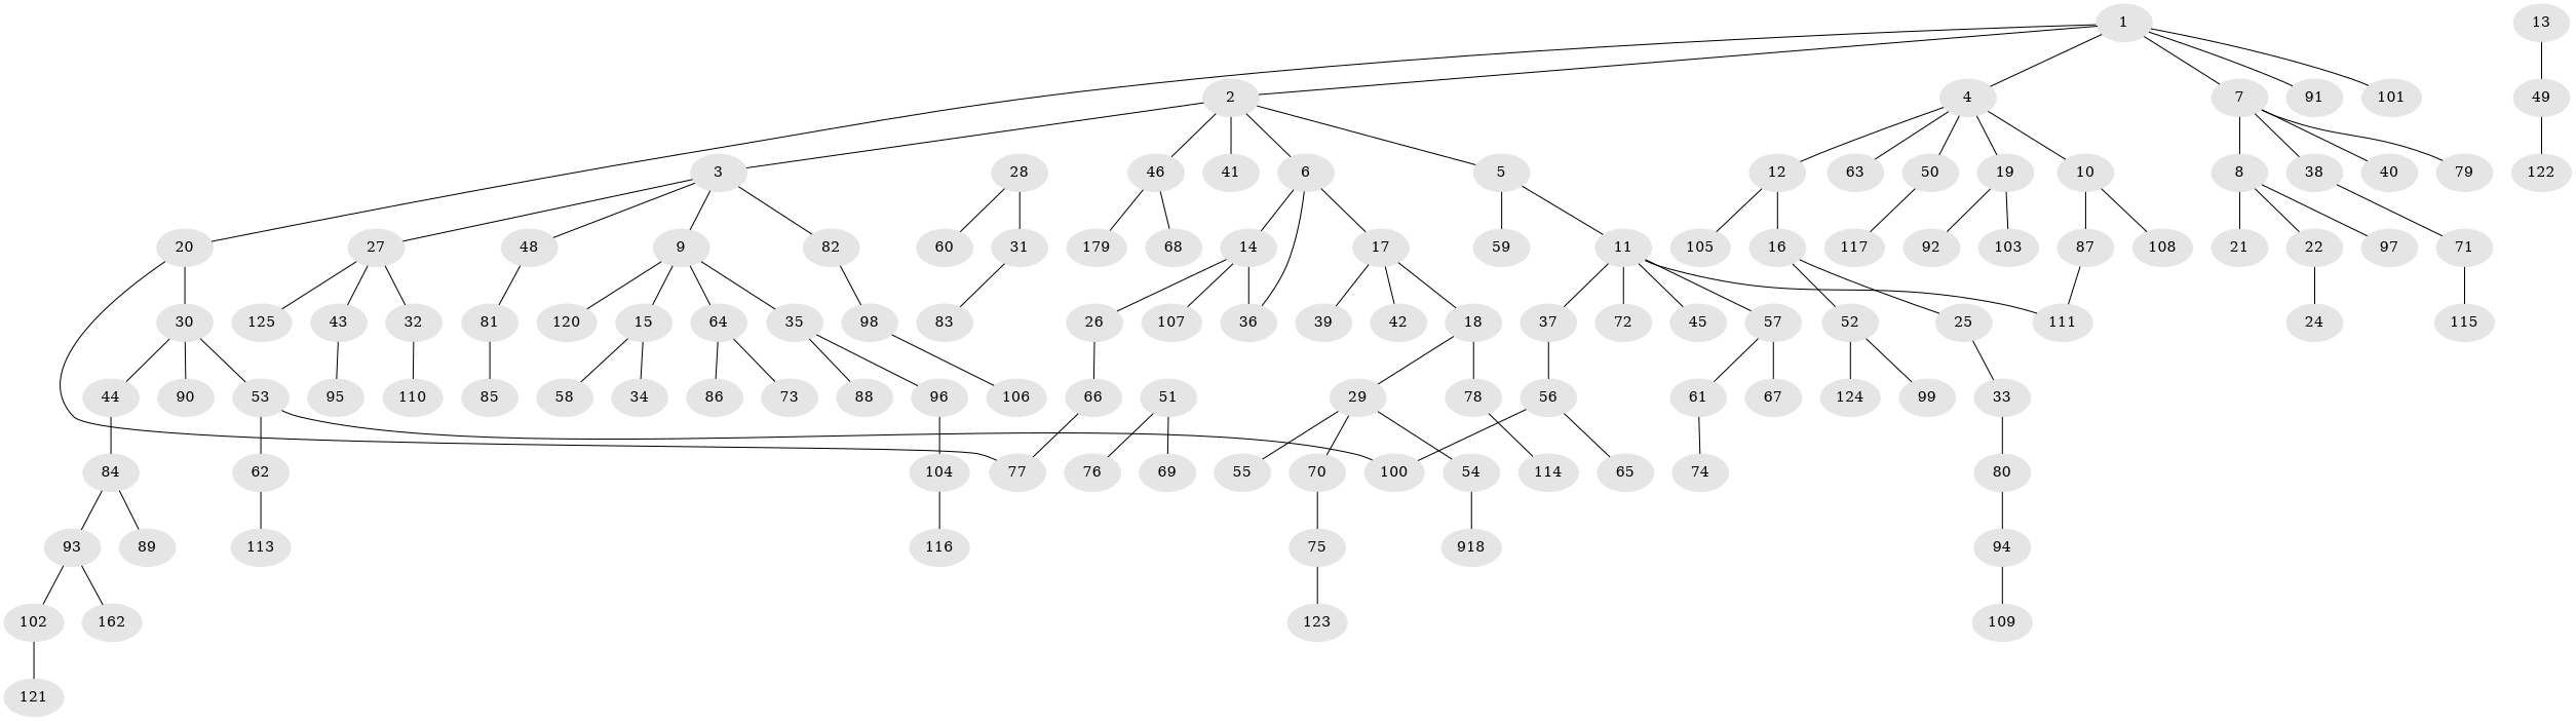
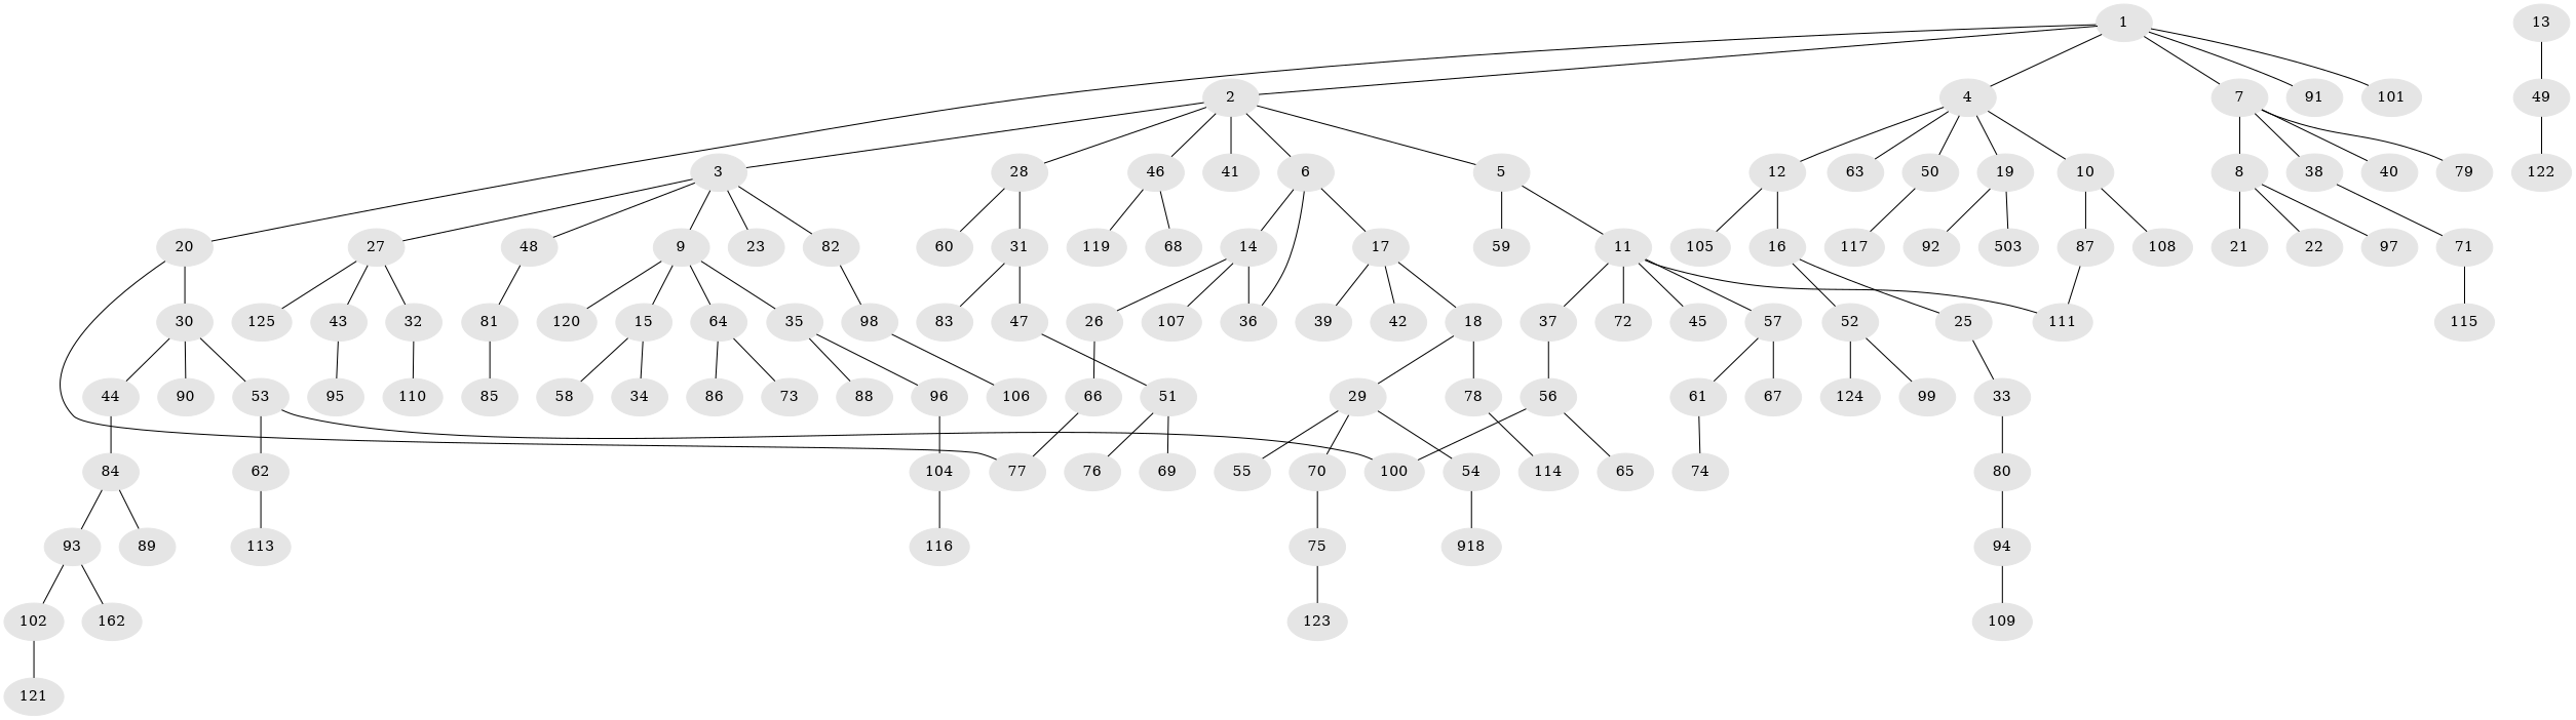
  graph {
    node [color=gray90 style=filled]
    1
    2
    4
    7
    20
    91
    101
    3
    5
    6
    28
    41
    46
    10
    12
    19
    50
    63
    8
    38
    40
    79
    30
    77
    9
+   23
    27
    48
    82
    11
    59
    14
    17
    36
    31
    60
    68
-   119 [label=179]
+   119
    15
    35
    64
    120
    32
    43
    125
    81
    98
    87
    108
    16
    105
    92
-   103
+   103 [label=503]
    117
    37
    45
    57
    72
    111
    13
    49
    26
    107
    18
    39
    42
    21
    22
    97
    71
-   24
    34
    58
    88
    96
    73
    86
    56
    61
    67
    25
    52
    122
    66
    33
    99
    124
    29
    78
    54
    55
    70
    114
    44
    53
    90
    80
    110
    95
+   47
    83
    n102 [label=918]
    75
    84
    62
    100
    51
    94
    104
    65
    115
    89
    93
    69
    76
    85
    113
    74
    123
    109
    106
    102
    n123 [label=162]
    121
    116
    1 -- 2
    1 -- 4
    1 -- 7
    1 -- 20
    1 -- 91
    1 -- 101
    2 -- 3
    2 -- 5
    2 -- 6
+   2 -- 28
    2 -- 41
    2 -- 46
    4 -- 10
    4 -- 12
    4 -- 19
    4 -- 50
    4 -- 63
    7 -- 8
    7 -- 38
    7 -- 40
    7 -- 79
    20 -- 30
    20 -- 77
    3 -- 9
+   3 -- 23
    3 -- 27
    3 -- 48
    3 -- 82
    5 -- 11
    5 -- 59
    6 -- 14
    6 -- 17
    6 -- 36
    28 -- 31
    28 -- 60
    46 -- 68
    46 -- 119
    10 -- 87
    10 -- 108
    12 -- 16
    12 -- 105
    19 -- 92
    19 -- 103
    50 -- 117
    8 -- 21
    8 -- 22
    8 -- 97
    38 -- 71
    30 -- 44
    30 -- 53
    30 -- 90
    9 -- 15
    9 -- 35
    9 -- 64
    9 -- 120
    27 -- 32
    27 -- 43
    27 -- 125
    48 -- 81
    82 -- 98
    11 -- 37
    11 -- 45
    11 -- 57
    11 -- 72
    11 -- 111
    14 -- 36
    14 -- 26
    14 -- 107
    17 -- 18
    17 -- 39
    17 -- 42
+   31 -- 47
    31 -- 83
    15 -- 34
    15 -- 58
    35 -- 88
    35 -- 96
    64 -- 73
    64 -- 86
    32 -- 110
    43 -- 95
    81 -- 85
    98 -- 106
    87 -- 111
    16 -- 25
    16 -- 52
    37 -- 56
    57 -- 61
    57 -- 67
    13 -- 49
    49 -- 122
    26 -- 66
    18 -- 29
    18 -- 78
-   22 -- 24
    71 -- 115
    96 -- 104
    56 -- 100
    56 -- 65
    61 -- 74
    25 -- 33
    52 -- 99
    52 -- 124
    66 -- 77
    33 -- 80
    29 -- 54
    29 -- 55
    29 -- 70
    78 -- 114
    54 -- n102
    70 -- 75
    44 -- 84
    53 -- 62
    53 -- 100
    80 -- 94
+   47 -- 51
    75 -- 123
    84 -- 89
    84 -- 93
    62 -- 113
    51 -- 69
    51 -- 76
    94 -- 109
    104 -- 116
    93 -- 102
    93 -- n123
    102 -- 121
  }
